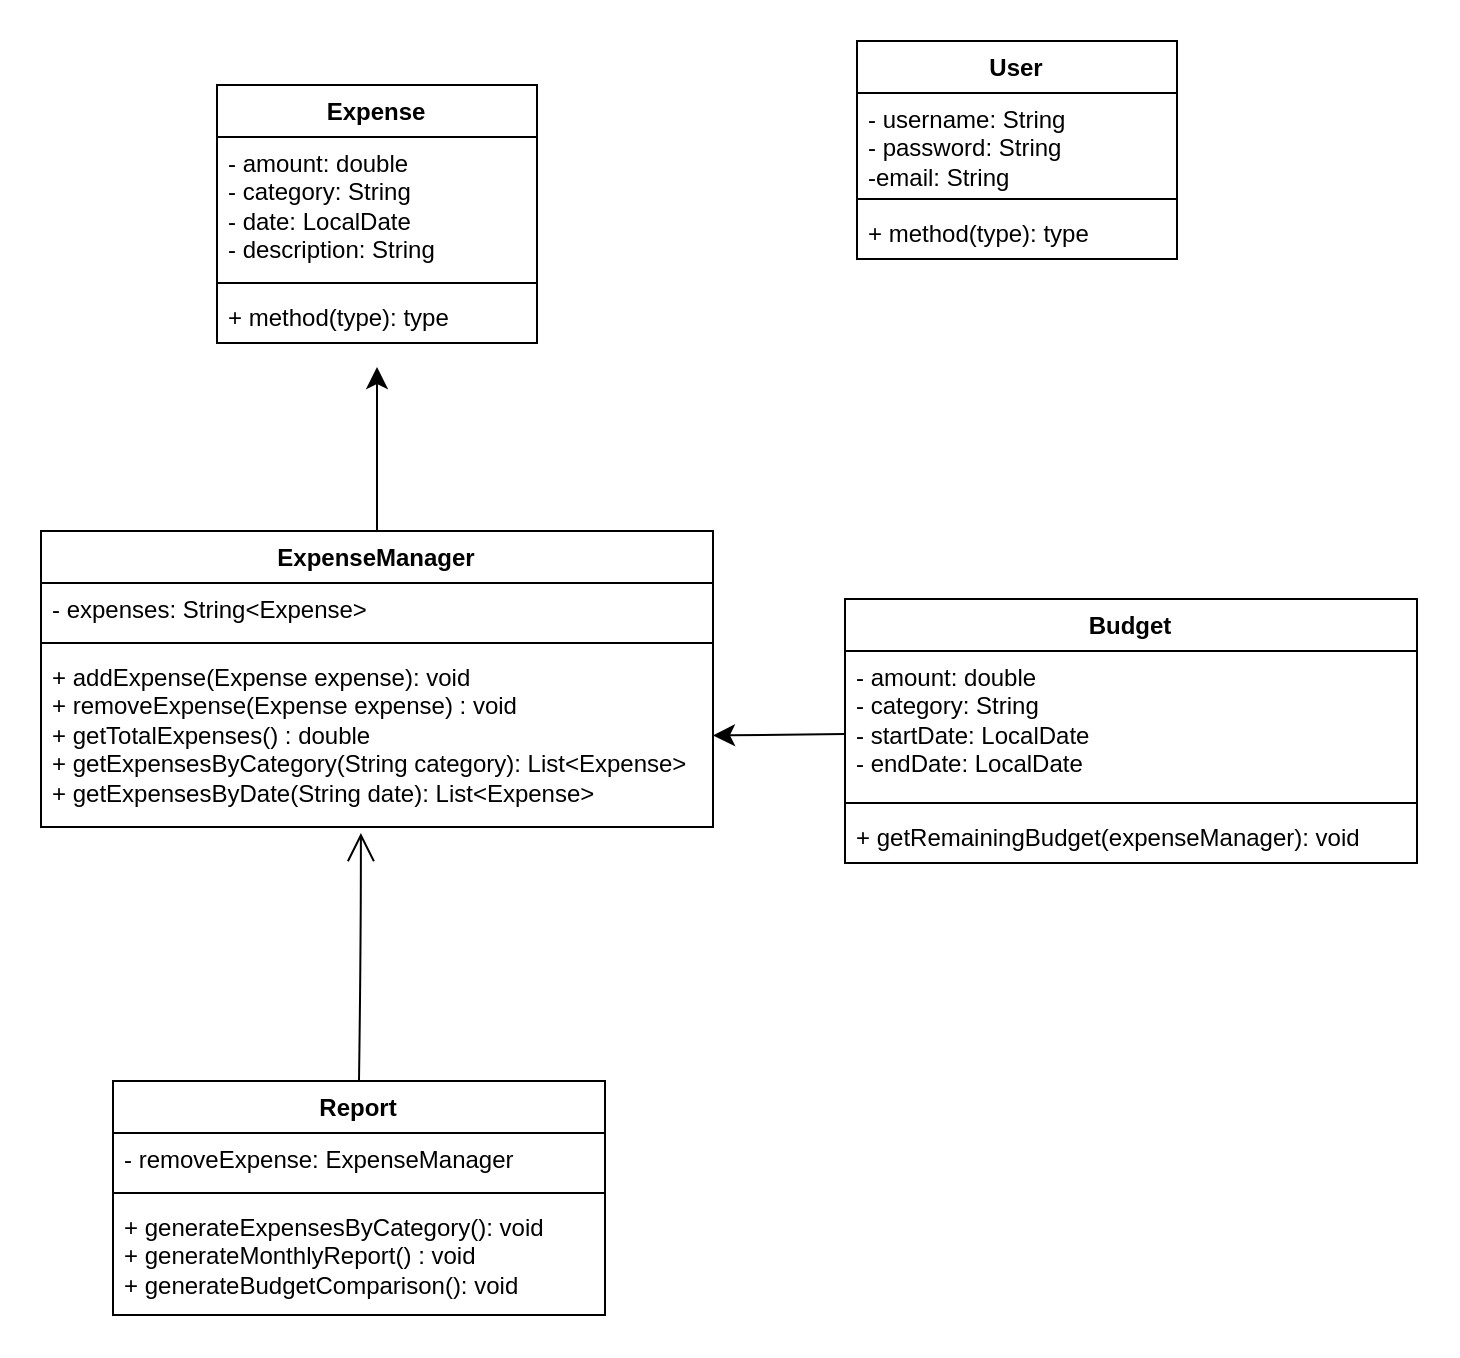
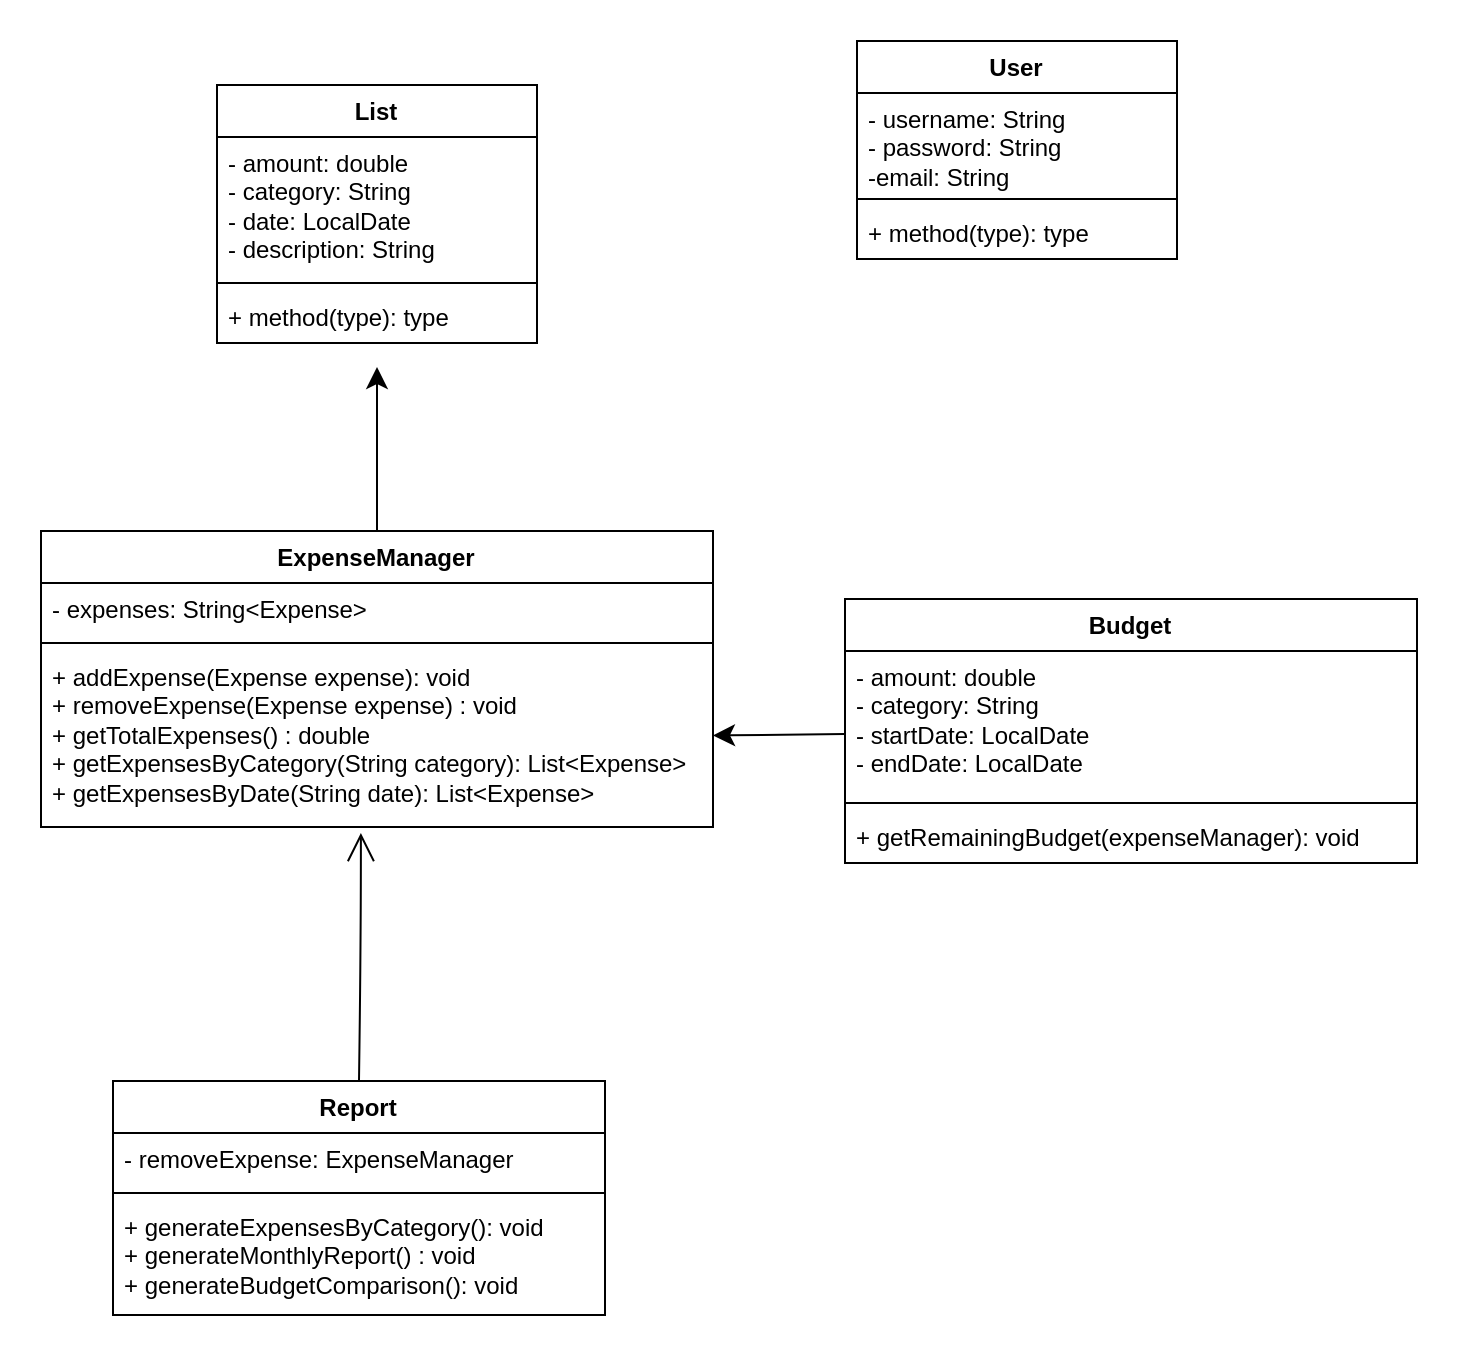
  <mxCell id="0" />
  <mxCell id="1" parent="0" />
- <mxCell id="2" value="Expense" style="swimlane;fontStyle=1;align=center;verticalAlign=top;childLayout=stackLayout;horizontal=1;startSize=26;horizontalStack=0;resizeParent=1;resizeParentMax=0;resizeLast=0;collapsible=1;marginBottom=0;whiteSpace=wrap;html=1;" vertex="1" parent="1"><mxGeometry x="108" y="42" width="160" height="129" as="geometry" /></mxCell>
+ <mxCell id="2" value="List" style="swimlane;fontStyle=1;align=center;verticalAlign=top;childLayout=stackLayout;horizontal=1;startSize=26;horizontalStack=0;resizeParent=1;resizeParentMax=0;resizeLast=0;collapsible=1;marginBottom=0;whiteSpace=wrap;html=1;" vertex="1" parent="1"><mxGeometry x="108" y="42" width="160" height="129" as="geometry" /></mxCell>
  <mxCell id="3" value="- amount: double&lt;div&gt;-&amp;nbsp;&lt;span style=&quot;background-color: initial;&quot;&gt;category:&amp;nbsp;&lt;/span&gt;&lt;span style=&quot;background-color: initial;&quot;&gt;String&amp;nbsp;&lt;/span&gt;&lt;/div&gt;&lt;div&gt;&lt;span style=&quot;background-color: initial;&quot;&gt;- date: LocalDate&lt;/span&gt;&lt;/div&gt;&lt;div&gt;- description: String&lt;/div&gt;" style="text;strokeColor=none;fillColor=none;align=left;verticalAlign=top;spacingLeft=4;spacingRight=4;overflow=hidden;rotatable=0;points=[[0,0.5],[1,0.5]];portConstraint=eastwest;whiteSpace=wrap;html=1;" vertex="1" parent="2"><mxGeometry y="26" width="160" height="69" as="geometry" /></mxCell>
  <mxCell id="4" value="" style="line;strokeWidth=1;fillColor=none;align=left;verticalAlign=middle;spacingTop=-1;spacingLeft=3;spacingRight=3;rotatable=0;labelPosition=right;points=[];portConstraint=eastwest;strokeColor=inherit;" vertex="1" parent="2"><mxGeometry y="95" width="160" height="8" as="geometry" /></mxCell>
  <mxCell id="5" value="+ method(type): type" style="text;strokeColor=none;fillColor=none;align=left;verticalAlign=top;spacingLeft=4;spacingRight=4;overflow=hidden;rotatable=0;points=[[0,0.5],[1,0.5]];portConstraint=eastwest;whiteSpace=wrap;html=1;" vertex="1" parent="2"><mxGeometry y="103" width="160" height="26" as="geometry" /></mxCell>
  <mxCell id="6" value="" style="edgeStyle=none;curved=1;rounded=0;orthogonalLoop=1;jettySize=auto;html=1;fontSize=12;startSize=8;endSize=8;" edge="1" parent="1" source="7" target="15"><mxGeometry relative="1" as="geometry" /></mxCell>
  <mxCell id="7" value="Budget" style="swimlane;fontStyle=1;align=center;verticalAlign=top;childLayout=stackLayout;horizontal=1;startSize=26;horizontalStack=0;resizeParent=1;resizeParentMax=0;resizeLast=0;collapsible=1;marginBottom=0;whiteSpace=wrap;html=1;" vertex="1" parent="1"><mxGeometry x="422" y="299" width="286" height="132" as="geometry" /></mxCell>
  <mxCell id="8" value="- amount: double&lt;div&gt;- category: String&lt;/div&gt;&lt;div&gt;- startDate: LocalDate&lt;/div&gt;&lt;div&gt;- endDate: LocalDate&lt;/div&gt;" style="text;strokeColor=none;fillColor=none;align=left;verticalAlign=top;spacingLeft=4;spacingRight=4;overflow=hidden;rotatable=0;points=[[0,0.5],[1,0.5]];portConstraint=eastwest;whiteSpace=wrap;html=1;" vertex="1" parent="7"><mxGeometry y="26" width="286" height="72" as="geometry" /></mxCell>
  <mxCell id="9" value="" style="line;strokeWidth=1;fillColor=none;align=left;verticalAlign=middle;spacingTop=-1;spacingLeft=3;spacingRight=3;rotatable=0;labelPosition=right;points=[];portConstraint=eastwest;strokeColor=inherit;" vertex="1" parent="7"><mxGeometry y="98" width="286" height="8" as="geometry" /></mxCell>
  <mxCell id="10" value="+ getRemainingBudget(expenseManager): void" style="text;strokeColor=none;fillColor=none;align=left;verticalAlign=top;spacingLeft=4;spacingRight=4;overflow=hidden;rotatable=0;points=[[0,0.5],[1,0.5]];portConstraint=eastwest;whiteSpace=wrap;html=1;" vertex="1" parent="7"><mxGeometry y="106" width="286" height="26" as="geometry" /></mxCell>
  <mxCell id="11" style="edgeStyle=none;curved=1;rounded=0;orthogonalLoop=1;jettySize=auto;html=1;exitX=0.5;exitY=0;exitDx=0;exitDy=0;fontSize=12;startSize=8;endSize=8;" edge="1" parent="1" source="12"><mxGeometry relative="1" as="geometry"><mxPoint x="188" y="183" as="targetPoint" /></mxGeometry></mxCell>
  <mxCell id="12" value="ExpenseManager" style="swimlane;fontStyle=1;align=center;verticalAlign=top;childLayout=stackLayout;horizontal=1;startSize=26;horizontalStack=0;resizeParent=1;resizeParentMax=0;resizeLast=0;collapsible=1;marginBottom=0;whiteSpace=wrap;html=1;" vertex="1" parent="1"><mxGeometry x="20" y="265" width="336" height="148" as="geometry" /></mxCell>
  <mxCell id="13" value="- expenses: String&amp;lt;Expense&amp;gt;" style="text;strokeColor=none;fillColor=none;align=left;verticalAlign=top;spacingLeft=4;spacingRight=4;overflow=hidden;rotatable=0;points=[[0,0.5],[1,0.5]];portConstraint=eastwest;whiteSpace=wrap;html=1;" vertex="1" parent="12"><mxGeometry y="26" width="336" height="26" as="geometry" /></mxCell>
  <mxCell id="14" value="" style="line;strokeWidth=1;fillColor=none;align=left;verticalAlign=middle;spacingTop=-1;spacingLeft=3;spacingRight=3;rotatable=0;labelPosition=right;points=[];portConstraint=eastwest;strokeColor=inherit;" vertex="1" parent="12"><mxGeometry y="52" width="336" height="8" as="geometry" /></mxCell>
  <mxCell id="15" value="+ addExpense(Expense expense): void&lt;div&gt;+ removeExpense(Expense expense) : void&lt;/div&gt;&lt;div&gt;+ getTotalExpenses() : double&lt;/div&gt;&lt;div&gt;+ getExpensesByCategory(String category): List&amp;lt;Expense&amp;gt;&lt;/div&gt;&lt;div&gt;+ getExpensesByDate(String date): List&amp;lt;Expense&amp;gt;&lt;/div&gt;" style="text;strokeColor=none;fillColor=none;align=left;verticalAlign=top;spacingLeft=4;spacingRight=4;overflow=hidden;rotatable=0;points=[[0,0.5],[1,0.5]];portConstraint=eastwest;whiteSpace=wrap;html=1;" vertex="1" parent="12"><mxGeometry y="60" width="336" height="88" as="geometry" /></mxCell>
  <mxCell id="16" value="Report" style="swimlane;fontStyle=1;align=center;verticalAlign=top;childLayout=stackLayout;horizontal=1;startSize=26;horizontalStack=0;resizeParent=1;resizeParentMax=0;resizeLast=0;collapsible=1;marginBottom=0;whiteSpace=wrap;html=1;" vertex="1" parent="1"><mxGeometry x="56" y="540" width="246" height="117" as="geometry" /></mxCell>
  <mxCell id="17" value="- removeExpense: ExpenseManager" style="text;strokeColor=none;fillColor=none;align=left;verticalAlign=top;spacingLeft=4;spacingRight=4;overflow=hidden;rotatable=0;points=[[0,0.5],[1,0.5]];portConstraint=eastwest;whiteSpace=wrap;html=1;" vertex="1" parent="16"><mxGeometry y="26" width="246" height="26" as="geometry" /></mxCell>
  <mxCell id="18" value="" style="line;strokeWidth=1;fillColor=none;align=left;verticalAlign=middle;spacingTop=-1;spacingLeft=3;spacingRight=3;rotatable=0;labelPosition=right;points=[];portConstraint=eastwest;strokeColor=inherit;" vertex="1" parent="16"><mxGeometry y="52" width="246" height="8" as="geometry" /></mxCell>
  <mxCell id="19" value="+ generateExpensesByCategory(): void&lt;div&gt;+ generateMonthlyReport() : void&lt;/div&gt;&lt;div&gt;+ generateBudgetComparison(): void&lt;/div&gt;" style="text;strokeColor=none;fillColor=none;align=left;verticalAlign=top;spacingLeft=4;spacingRight=4;overflow=hidden;rotatable=0;points=[[0,0.5],[1,0.5]];portConstraint=eastwest;whiteSpace=wrap;html=1;" vertex="1" parent="16"><mxGeometry y="60" width="246" height="57" as="geometry" /></mxCell>
  <mxCell id="20" value="User" style="swimlane;fontStyle=1;align=center;verticalAlign=top;childLayout=stackLayout;horizontal=1;startSize=26;horizontalStack=0;resizeParent=1;resizeParentMax=0;resizeLast=0;collapsible=1;marginBottom=0;whiteSpace=wrap;html=1;" vertex="1" parent="1"><mxGeometry x="428" y="20" width="160" height="109" as="geometry" /></mxCell>
  <mxCell id="21" value="- username: String&lt;div&gt;- password: String&lt;/div&gt;&lt;div&gt;-email: String&lt;/div&gt;" style="text;strokeColor=none;fillColor=none;align=left;verticalAlign=top;spacingLeft=4;spacingRight=4;overflow=hidden;rotatable=0;points=[[0,0.5],[1,0.5]];portConstraint=eastwest;whiteSpace=wrap;html=1;" vertex="1" parent="20"><mxGeometry y="26" width="160" height="49" as="geometry" /></mxCell>
  <mxCell id="22" value="" style="line;strokeWidth=1;fillColor=none;align=left;verticalAlign=middle;spacingTop=-1;spacingLeft=3;spacingRight=3;rotatable=0;labelPosition=right;points=[];portConstraint=eastwest;strokeColor=inherit;" vertex="1" parent="20"><mxGeometry y="75" width="160" height="8" as="geometry" /></mxCell>
  <mxCell id="23" value="+ method(type): type" style="text;strokeColor=none;fillColor=none;align=left;verticalAlign=top;spacingLeft=4;spacingRight=4;overflow=hidden;rotatable=0;points=[[0,0.5],[1,0.5]];portConstraint=eastwest;whiteSpace=wrap;html=1;" vertex="1" parent="20"><mxGeometry y="83" width="160" height="26" as="geometry" /></mxCell>
  <mxCell id="24" value="" style="endArrow=open;endFill=1;endSize=12;html=1;rounded=0;fontSize=12;curved=1;exitX=0.5;exitY=0;exitDx=0;exitDy=0;entryX=0.476;entryY=1.034;entryDx=0;entryDy=0;entryPerimeter=0;" edge="1" parent="1" source="16" target="15"><mxGeometry width="160" relative="1" as="geometry"><mxPoint x="255" y="370" as="sourcePoint" /><mxPoint x="327" y="470" as="targetPoint" /><Array as="points"><mxPoint x="180" y="469" /></Array></mxGeometry></mxCell>
